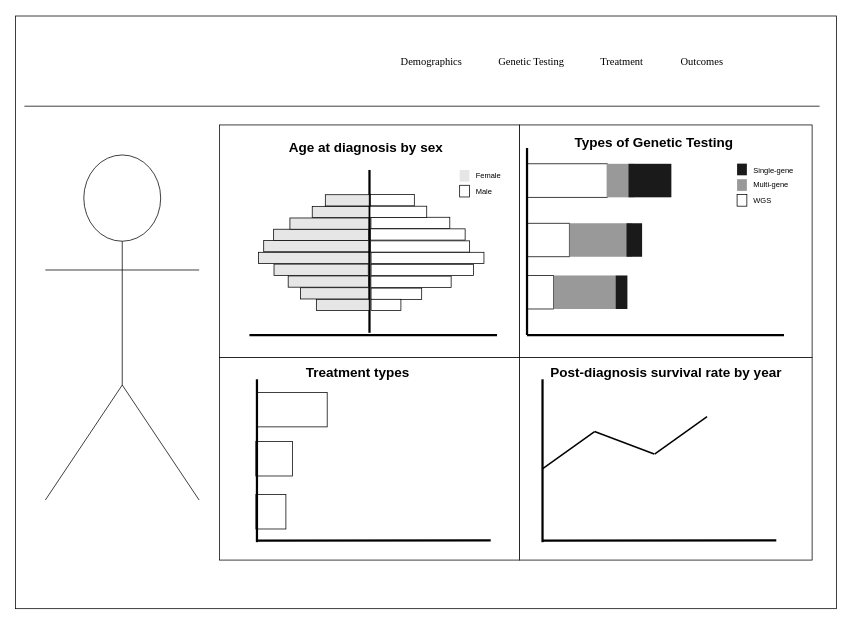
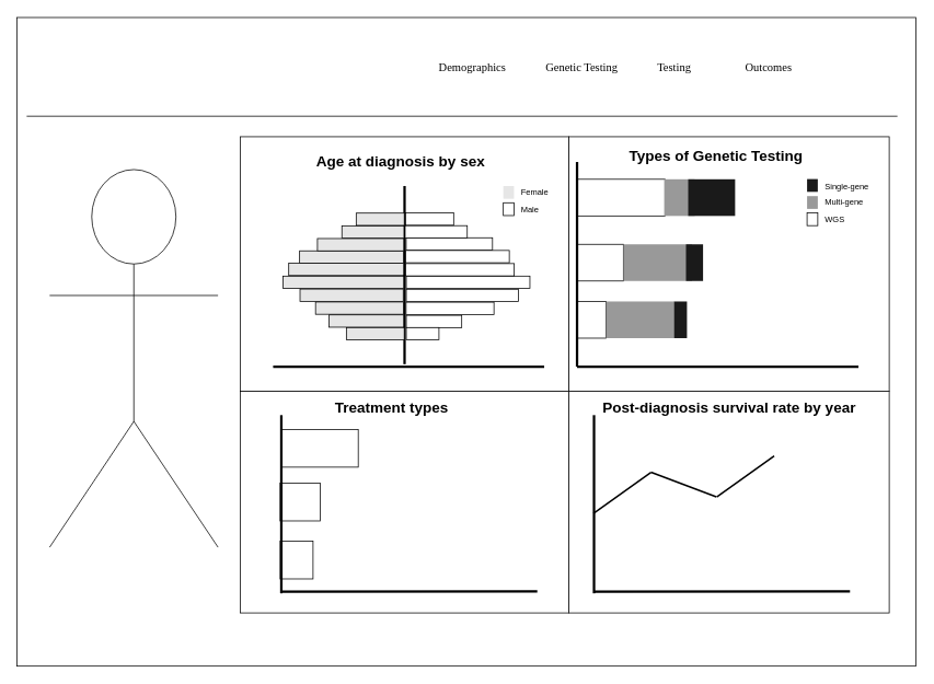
  <mxCell id="0" />
  <mxCell id="1" parent="0" />
  <mxCell id="2" value="" style="whiteSpace=wrap;html=1;rounded=0;shadow=0;labelBackgroundColor=none;strokeColor=#000000;strokeWidth=1;fillColor=none;fontFamily=Verdana;fontSize=12;fontColor=#000000;align=center;comic=0;" vertex="1" parent="1"><mxGeometry x="20.28" y="20.79" width="1094.12" height="790" as="geometry" /></mxCell>
  <mxCell id="3" value="" style="line;strokeWidth=1;html=1;rounded=0;shadow=0;labelBackgroundColor=none;fillColor=none;fontFamily=Verdana;fontSize=14;fontColor=#000000;align=center;comic=0;" vertex="1" parent="1"><mxGeometry x="32" y="136" width="1060" height="10" as="geometry" /></mxCell>
  <mxCell id="4" value="Genetic Testing" style="text;html=1;points=[];align=left;verticalAlign=top;spacingTop=-4;fontSize=14;fontFamily=Verdana;comic=0;" vertex="1" parent="1"><mxGeometry x="662" y="71" width="60" height="20" as="geometry" /></mxCell>
- <mxCell id="5" value="Treatment" style="text;html=1;points=[];align=left;verticalAlign=top;spacingTop=-4;fontSize=14;fontFamily=Verdana;comic=0;" vertex="1" parent="1"><mxGeometry x="798" y="71" width="60" height="20" as="geometry" /></mxCell>
+ <mxCell id="5" value="Testing" style="text;html=1;points=[];align=left;verticalAlign=top;spacingTop=-4;fontSize=14;fontFamily=Verdana;comic=0;" vertex="1" parent="1"><mxGeometry x="798" y="71" width="60" height="20" as="geometry" /></mxCell>
  <mxCell id="6" value="Outcomes" style="text;html=1;points=[];align=left;verticalAlign=top;spacingTop=-4;fontSize=14;fontFamily=Verdana;comic=0;" vertex="1" parent="1"><mxGeometry x="905" y="71" width="60" height="20" as="geometry" /></mxCell>
  <mxCell id="7" value="Demographics" style="text;html=1;points=[];align=left;verticalAlign=top;spacingTop=-4;fontSize=14;fontFamily=Verdana;comic=0;" vertex="1" parent="1"><mxGeometry x="532" y="71" width="60" height="20" as="geometry" /></mxCell>
  <mxCell id="8" value="Actor" style="shape=umlActor;verticalLabelPosition=bottom;verticalAlign=top;html=1;outlineConnect=0;labelPosition=center;align=center;noLabel=1;" vertex="1" parent="1"><mxGeometry x="59.94" y="206" width="205" height="460" as="geometry" /></mxCell>
  <mxCell id="9" value="" style="shape=image;html=1;verticalAlign=top;verticalLabelPosition=bottom;labelBackgroundColor=#ffffff;imageAspect=0;aspect=fixed;image=https://cdn2.iconfinder.com/data/icons/boxicons-regular-vol-3/24/bx-pointer-128.png" vertex="1" parent="1"><mxGeometry x="184.94" y="356" width="28" height="28" as="geometry" /></mxCell>
  <mxCell id="10" value="" style="rounded=0;whiteSpace=wrap;html=1;" vertex="1" parent="1"><mxGeometry x="692" y="476" width="390" height="270" as="geometry" /></mxCell>
  <mxCell id="11" value="" style="rounded=0;whiteSpace=wrap;html=1;allowArrows=0;connectable=0;" vertex="1" parent="1"><mxGeometry x="292" y="166" width="400" height="310" as="geometry" /></mxCell>
  <mxCell id="12" value="" style="group" vertex="1" connectable="0" parent="1"><mxGeometry x="692" y="166" width="390" height="310" as="geometry" /></mxCell>
  <mxCell id="13" value="" style="rounded=0;whiteSpace=wrap;html=1;" vertex="1" parent="12"><mxGeometry width="390" height="310" as="geometry" /></mxCell>
  <mxCell id="14" value="" style="whiteSpace=wrap;gradientDirection=east;html=1;rotation=90;" vertex="1" parent="12"><mxGeometry x="41.28" y="20.71" width="44.68" height="106.85" as="geometry" /></mxCell>
  <mxCell id="15" value="" style="whiteSpace=wrap;fillColor=#999999;gradientColor=none;gradientDirection=east;strokeColor=none;html=1;fontColor=#23445d;rotation=90;" vertex="1" parent="12"><mxGeometry x="112.38" y="55.58" width="44.68" height="37.12" as="geometry" /></mxCell>
  <mxCell id="16" value="" style="whiteSpace=wrap;fillColor=#1A1A1A;gradientColor=none;gradientDirection=east;strokeColor=none;html=1;fontColor=#23445d;rotation=90;" vertex="1" parent="12"><mxGeometry x="151.485" y="45.574" width="44.681" height="57.115" as="geometry" /></mxCell>
  <mxCell id="17" value="" style="whiteSpace=wrap;gradientDirection=east;html=1;rotation=90;" vertex="1" parent="12"><mxGeometry x="5" y="205" width="44.68" height="35.96" as="geometry" /></mxCell>
  <mxCell id="18" value="" style="whiteSpace=wrap;gradientDirection=east;html=1;rotation=90;" vertex="1" parent="12"><mxGeometry x="15.99" y="125.33" width="44.68" height="56.07" as="geometry" /></mxCell>
  <mxCell id="19" value="" style="edgeStyle=none;html=1;fontColor=#000000;strokeWidth=3;strokeColor=#000000;rounded=0;endArrow=none;endFill=0;" edge="1" parent="12"><mxGeometry width="100" height="100" relative="1" as="geometry"><mxPoint x="10" y="280.0" as="sourcePoint" /><mxPoint x="10" y="30.769" as="targetPoint" /></mxGeometry></mxCell>
  <mxCell id="20" value="" style="whiteSpace=wrap;fillColor=#999999;gradientColor=none;gradientDirection=east;strokeColor=none;html=1;fontColor=#23445d;rotation=90;" vertex="1" parent="12"><mxGeometry x="64.649" y="181.442" width="44.681" height="83.077" as="geometry" /></mxCell>
  <mxCell id="21" value="" style="whiteSpace=wrap;fillColor=#1A1A1A;gradientColor=none;gradientDirection=east;strokeColor=none;html=1;fontColor=#23445d;rotation=90;" vertex="1" parent="12"><mxGeometry x="113.659" y="215.195" width="44.681" height="15.577" as="geometry" /></mxCell>
  <mxCell id="22" value="" style="whiteSpace=wrap;fillColor=#999999;gradientColor=none;gradientDirection=east;strokeColor=none;html=1;fontColor=#23445d;rotation=90;" vertex="1" parent="12"><mxGeometry x="85.957" y="111.83" width="44.681" height="83.077" as="geometry" /></mxCell>
  <mxCell id="23" value="" style="whiteSpace=wrap;fillColor=#1A1A1A;gradientColor=none;gradientDirection=east;strokeColor=none;html=1;fontColor=#23445d;rotation=90;" vertex="1" parent="12"><mxGeometry x="130.637" y="142.981" width="44.681" height="20.769" as="geometry" /></mxCell>
  <mxCell id="24" value="" style="edgeStyle=none;html=1;fontColor=#000000;strokeWidth=3;strokeColor=#000000;rounded=0;endArrow=none;endFill=0;" edge="1" parent="12"><mxGeometry width="100" height="100" relative="1" as="geometry"><mxPoint x="10" y="280.0" as="sourcePoint" /><mxPoint x="352.553" y="280.0" as="targetPoint" /></mxGeometry></mxCell>
  <mxCell id="25" value="" style="whiteSpace=wrap;gradientDirection=east;html=1;" vertex="1" parent="12"><mxGeometry x="289.999" y="92.697" width="13.032" height="15.577" as="geometry" /></mxCell>
  <mxCell id="26" value="" style="whiteSpace=wrap;fillColor=#999999;gradientColor=none;gradientDirection=east;strokeColor=none;html=1;fontColor=#23445d;" vertex="1" parent="12"><mxGeometry x="289.999" y="72.308" width="13.032" height="15.577" as="geometry" /></mxCell>
  <mxCell id="27" value="" style="whiteSpace=wrap;fillColor=#1A1A1A;gradientColor=none;gradientDirection=east;strokeColor=none;html=1;fontColor=#23445d;" vertex="1" parent="12"><mxGeometry x="289.999" y="51.538" width="13.032" height="15.577" as="geometry" /></mxCell>
  <mxCell id="28" value="&lt;font style=&quot;font-size: 18px;&quot;&gt;Types of Genetic Testing&lt;/font&gt;" style="text;spacingTop=-5;align=center;verticalAlign=middle;fontSize=30;fontStyle=1;html=1;points=[]" vertex="1" parent="12"><mxGeometry x="28.617" y="10" width="301.596" height="23.365" as="geometry" /></mxCell>
  <mxCell id="29" value="&lt;font style=&quot;font-size: 10px;&quot;&gt;Single-gene&lt;/font&gt;" style="text;spacingTop=-5;html=1;points=[];fontSize=15;" vertex="1" parent="12"><mxGeometry x="309.998" y="48.07" width="29.785" height="3.465" as="geometry" /></mxCell>
  <mxCell id="30" value="&lt;font style=&quot;font-size: 10px;&quot;&gt;Multi-gene&lt;/font&gt;" style="text;spacingTop=-5;html=1;points=[];fontSize=15;" vertex="1" parent="12"><mxGeometry x="310.003" y="67.119" width="29.787" height="10.385" as="geometry" /></mxCell>
  <mxCell id="31" value="&lt;font style=&quot;font-size: 10px;&quot;&gt;WGS&lt;/font&gt;" style="text;spacingTop=-5;html=1;points=[];fontSize=15;" vertex="1" parent="12"><mxGeometry x="310.003" y="87.888" width="29.787" height="10.385" as="geometry" /></mxCell>
  <mxCell id="32" value="" style="rounded=0;whiteSpace=wrap;html=1;" vertex="1" parent="1"><mxGeometry x="292" y="476" width="400" height="270" as="geometry" /></mxCell>
  <mxCell id="33" value="" style="group" vertex="1" connectable="0" parent="1"><mxGeometry x="321.351" y="484.71" width="332.242" height="237.421" as="geometry" /></mxCell>
  <mxCell id="34" value="" style="whiteSpace=wrap;gradientDirection=east;html=1;rotation=90;" vertex="1" parent="33"><mxGeometry x="44.828" y="14.288" width="45.826" height="93.063" as="geometry" /></mxCell>
  <mxCell id="35" value="" style="whiteSpace=wrap;gradientDirection=east;html=1;rotation=90;" vertex="1" parent="33"><mxGeometry x="16.309" y="176.95" width="45.83" height="40" as="geometry" /></mxCell>
  <mxCell id="36" value="" style="whiteSpace=wrap;gradientDirection=east;html=1;rotation=90;" vertex="1" parent="33"><mxGeometry x="20.649" y="101.869" width="45.826" height="48.835" as="geometry" /></mxCell>
  <mxCell id="37" value="" style="edgeStyle=none;html=1;fontColor=#000000;strokeWidth=3;strokeColor=#000000;rounded=0;endArrow=none;endFill=0;" edge="1" parent="33"><mxGeometry width="100" height="100" relative="1" as="geometry"><mxPoint x="20.646" y="237.421" as="sourcePoint" /><mxPoint x="20.646" y="20.349" as="targetPoint" /></mxGeometry></mxCell>
  <mxCell id="38" value="" style="edgeStyle=none;html=1;fontColor=#000000;strokeWidth=3;strokeColor=#000000;rounded=0;endArrow=none;endFill=0;" edge="1" parent="33"><mxGeometry width="100" height="100" relative="1" as="geometry"><mxPoint x="20.649" y="235.29" as="sourcePoint" /><mxPoint x="332.242" y="235.161" as="targetPoint" /></mxGeometry></mxCell>
  <mxCell id="39" value="&lt;font style=&quot;font-size: 18px;&quot;&gt;Treatment types&lt;/font&gt;" style="text;spacingTop=-5;align=center;verticalAlign=middle;fontSize=30;fontStyle=1;html=1;points=[]" vertex="1" parent="33"><mxGeometry width="309.329" height="20.35" as="geometry" /></mxCell>
  <mxCell id="40" value="" style="edgeStyle=none;html=1;fontColor=#000000;strokeWidth=3;strokeColor=#000000;rounded=0;endArrow=none;endFill=0;" edge="1" parent="1"><mxGeometry width="100" height="100" relative="1" as="geometry"><mxPoint x="722.646" y="722.131" as="sourcePoint" /><mxPoint x="722.646" y="505.059" as="targetPoint" /></mxGeometry></mxCell>
  <mxCell id="41" value="" style="edgeStyle=none;html=1;fontColor=#000000;strokeWidth=3;strokeColor=#000000;rounded=0;endArrow=none;endFill=0;" edge="1" parent="1"><mxGeometry width="100" height="100" relative="1" as="geometry"><mxPoint x="722.65" y="720" as="sourcePoint" /><mxPoint x="1034.243" y="719.871" as="targetPoint" /></mxGeometry></mxCell>
  <mxCell id="42" value="&lt;font style=&quot;font-size: 18px;&quot;&gt;Post-diagnosis survival rate by year&lt;/font&gt;" style="text;spacingTop=-5;align=center;verticalAlign=middle;fontSize=30;fontStyle=1;html=1;points=[]" vertex="1" parent="1"><mxGeometry x="732.331" y="484.71" width="309.329" height="20.35" as="geometry" /></mxCell>
  <mxCell id="43" value="" style="endArrow=none;html=1;rounded=0;strokeWidth=2;" edge="1" parent="1"><mxGeometry width="50" height="50" relative="1" as="geometry"><mxPoint x="722" y="624.71" as="sourcePoint" /><mxPoint x="792" y="574.71" as="targetPoint" /></mxGeometry></mxCell>
  <mxCell id="44" value="" style="endArrow=none;html=1;rounded=0;strokeWidth=2;entryX=0.792;entryY=0.734;entryDx=0;entryDy=0;entryPerimeter=0;" edge="1" parent="1"><mxGeometry width="50" height="50" relative="1" as="geometry"><mxPoint x="792" y="574.71" as="sourcePoint" /><mxPoint x="871.483" y="604.57" as="targetPoint" /></mxGeometry></mxCell>
  <mxCell id="45" value="" style="endArrow=none;html=1;rounded=0;strokeWidth=2;" edge="1" parent="1"><mxGeometry width="50" height="50" relative="1" as="geometry"><mxPoint x="872" y="604.71" as="sourcePoint" /><mxPoint x="942" y="554.71" as="targetPoint" /></mxGeometry></mxCell>
  <mxCell id="46" value="" style="group" vertex="1" connectable="0" parent="1"><mxGeometry x="331.996" y="225.999" width="330.004" height="220.071" as="geometry" /></mxCell>
  <mxCell id="47" value="" style="edgeStyle=none;html=1;fontColor=#000000;strokeWidth=3;strokeColor=#000000;rounded=0;endArrow=none;endFill=0;" edge="1" parent="46"><mxGeometry width="100" height="100" relative="1" as="geometry"><mxPoint x="160" y="217.072" as="sourcePoint" /><mxPoint x="160" as="targetPoint" /></mxGeometry></mxCell>
  <mxCell id="48" value="" style="edgeStyle=none;html=1;fontColor=#000000;strokeWidth=3;strokeColor=#000000;rounded=0;endArrow=none;endFill=0;" edge="1" parent="46"><mxGeometry width="100" height="100" relative="1" as="geometry"><mxPoint x="330.004" y="220.071" as="sourcePoint" /><mxPoint y="220" as="targetPoint" /></mxGeometry></mxCell>
  <mxCell id="49" value="" style="whiteSpace=wrap;gradientDirection=east;html=1;rotation=90;" vertex="1" parent="46"><mxGeometry x="188.344" y="131.241" width="15" height="67.5" as="geometry" /></mxCell>
  <mxCell id="50" value="" style="whiteSpace=wrap;gradientDirection=east;html=1;rotation=90;" vertex="1" parent="46"><mxGeometry x="174.494" y="160.001" width="15" height="39.79" as="geometry" /></mxCell>
  <mxCell id="51" value="" style="whiteSpace=wrap;gradientDirection=east;html=1;rotation=90;" vertex="1" parent="46"><mxGeometry x="207.844" y="95.501" width="15" height="107" as="geometry" /></mxCell>
  <mxCell id="52" value="" style="whiteSpace=wrap;gradientDirection=east;html=1;rotation=90;" vertex="1" parent="46"><mxGeometry x="222.844" y="65.001" width="15" height="136.5" as="geometry" /></mxCell>
  <mxCell id="53" value="" style="whiteSpace=wrap;gradientDirection=east;html=1;rotation=90;" vertex="1" parent="46"><mxGeometry x="229.844" y="42.001" width="15" height="150.5" as="geometry" /></mxCell>
  <mxCell id="54" value="" style="whiteSpace=wrap;gradientDirection=east;html=1;rotation=90;" vertex="1" parent="46"><mxGeometry x="220.004" y="36.001" width="15" height="132" as="geometry" /></mxCell>
  <mxCell id="55" value="" style="whiteSpace=wrap;gradientDirection=east;html=1;rotation=90;" vertex="1" parent="46"><mxGeometry x="217.004" y="23.001" width="15" height="126" as="geometry" /></mxCell>
  <mxCell id="56" value="" style="whiteSpace=wrap;gradientDirection=east;html=1;rotation=90;" vertex="1" parent="46"><mxGeometry x="207.004" y="18.001" width="15" height="105.12" as="geometry" /></mxCell>
  <mxCell id="57" value="" style="whiteSpace=wrap;gradientDirection=east;html=1;rotation=90;" vertex="1" parent="46"><mxGeometry x="191.004" y="18.001" width="15" height="75.62" as="geometry" /></mxCell>
  <mxCell id="58" value="" style="whiteSpace=wrap;gradientDirection=east;html=1;rotation=90;" vertex="1" parent="46"><mxGeometry x="183.004" y="11.001" width="15" height="58.5" as="geometry" /></mxCell>
  <mxCell id="59" value="" style="whiteSpace=wrap;gradientDirection=east;html=1;rotation=90;fillColor=#E6E6E6;" vertex="1" parent="46"><mxGeometry x="116.884" y="144.581" width="15" height="70.42" as="geometry" /></mxCell>
  <mxCell id="60" value="" style="whiteSpace=wrap;gradientDirection=east;html=1;rotation=90;fillColor=#E6E6E6;" vertex="1" parent="46"><mxGeometry x="106.004" y="118.971" width="15" height="91" as="geometry" /></mxCell>
  <mxCell id="61" value="" style="whiteSpace=wrap;gradientDirection=east;html=1;rotation=90;fillColor=#E6E6E6;" vertex="1" parent="46"><mxGeometry x="97.634" y="95.251" width="15" height="107" as="geometry" /></mxCell>
  <mxCell id="62" value="" style="whiteSpace=wrap;gradientDirection=east;html=1;rotation=90;fillColor=#E6E6E6;" vertex="1" parent="46"><mxGeometry x="88.064" y="70.181" width="15" height="125.63" as="geometry" /></mxCell>
  <mxCell id="63" value="" style="whiteSpace=wrap;gradientDirection=east;html=1;rotation=90;fillColor=#E6E6E6;" vertex="1" parent="46"><mxGeometry x="78.004" y="43.751" width="15" height="147" as="geometry" /></mxCell>
  <mxCell id="64" value="" style="whiteSpace=wrap;gradientDirection=east;html=1;rotation=90;fillColor=#E6E6E6;" vertex="1" parent="46"><mxGeometry x="81.504" y="31.501" width="15" height="140" as="geometry" /></mxCell>
  <mxCell id="65" value="" style="whiteSpace=wrap;gradientDirection=east;html=1;rotation=90;fillColor=#E6E6E6;" vertex="1" parent="46"><mxGeometry x="88.004" y="23.251" width="15" height="126.5" as="geometry" /></mxCell>
  <mxCell id="66" value="" style="whiteSpace=wrap;gradientDirection=east;html=1;rotation=90;fillColor=#E6E6E6;" vertex="1" parent="46"><mxGeometry x="99.004" y="18.951" width="15" height="105.12" as="geometry" /></mxCell>
  <mxCell id="67" value="" style="whiteSpace=wrap;gradientDirection=east;html=1;rotation=90;fillColor=#E6E6E6;" vertex="1" parent="46"><mxGeometry x="114.004" y="18.201" width="15" height="75.62" as="geometry" /></mxCell>
  <mxCell id="68" value="" style="whiteSpace=wrap;gradientDirection=east;html=1;rotation=90;fillColor=#E6E6E6;" vertex="1" parent="46"><mxGeometry x="122.884" y="11.251" width="15" height="58.5" as="geometry" /></mxCell>
  <mxCell id="69" value="" style="whiteSpace=wrap;gradientDirection=east;html=1;" vertex="1" parent="46"><mxGeometry x="280.213" y="20.428" width="13.032" height="15.577" as="geometry" /></mxCell>
  <mxCell id="70" value="" style="whiteSpace=wrap;fillColor=#E6E6E6;gradientColor=none;gradientDirection=east;strokeColor=none;html=1;fontColor=#23445d;" vertex="1" parent="46"><mxGeometry x="280.213" y="0.039" width="13.032" height="15.577" as="geometry" /></mxCell>
  <mxCell id="71" value="&lt;font style=&quot;font-size: 10px;&quot;&gt;Female&lt;/font&gt;" style="text;spacingTop=-5;html=1;points=[];fontSize=15;" vertex="1" parent="46"><mxGeometry x="300.216" y="-5.15" width="29.787" height="10.385" as="geometry" /></mxCell>
  <mxCell id="72" value="&lt;font style=&quot;font-size: 10px;&quot;&gt;Male&lt;/font&gt;" style="text;spacingTop=-5;html=1;points=[];fontSize=15;" vertex="1" parent="46"><mxGeometry x="300.216" y="15.619" width="29.787" height="10.385" as="geometry" /></mxCell>
  <mxCell id="73" value="&lt;font style=&quot;font-size: 18px;&quot;&gt;Age at diagnosis by sex&lt;/font&gt;" style="text;spacingTop=-5;align=center;verticalAlign=middle;fontSize=30;fontStyle=1;html=1;points=[]" vertex="1" parent="1"><mxGeometry x="336.677" y="182.63" width="301.596" height="23.365" as="geometry" /></mxCell>
